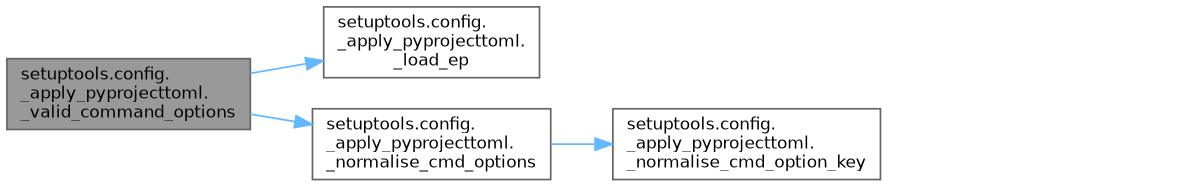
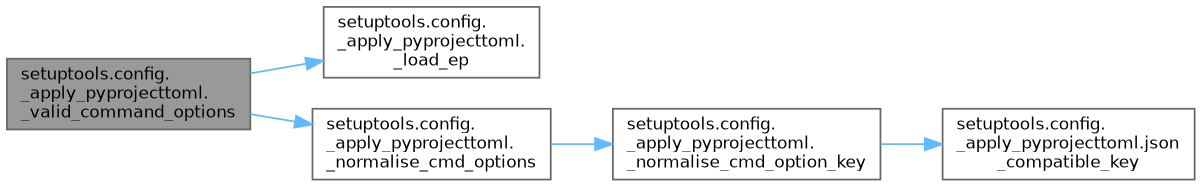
  digraph {
    rankdir=LR
    node [color=grey40 fillcolor=white fontname=Helvetica fontsize=10 shape=box style=filled]
    edge [color=steelblue1 fontname=Helvetica fontsize=10 labelfontname=Helvetica labelfontsize=10 style=solid]
    n1 [color=gray40 fillcolor=grey60 fontcolor=black height=0.2 label="setuptools.config.\l_apply_pyprojecttoml.\l_valid_command_options" width=0.4]
    n2 [height=0.2 label="setuptools.config.\l_apply_pyprojecttoml.\l_load_ep" width=0.4]
    n3 [height=0.2 label="setuptools.config.\l_apply_pyprojecttoml.\l_normalise_cmd_options" width=0.4]
    n4 [height=0.2 label="setuptools.config.\l_apply_pyprojecttoml.\l_normalise_cmd_option_key" width=0.4]
+   n5 [height=0.2 label="setuptools.config.\l_apply_pyprojecttoml.json\l_compatible_key" width=0.4]
    n1 -> n2
    n1 -> n3
    n3 -> n4
+   n4 -> n5
  }
